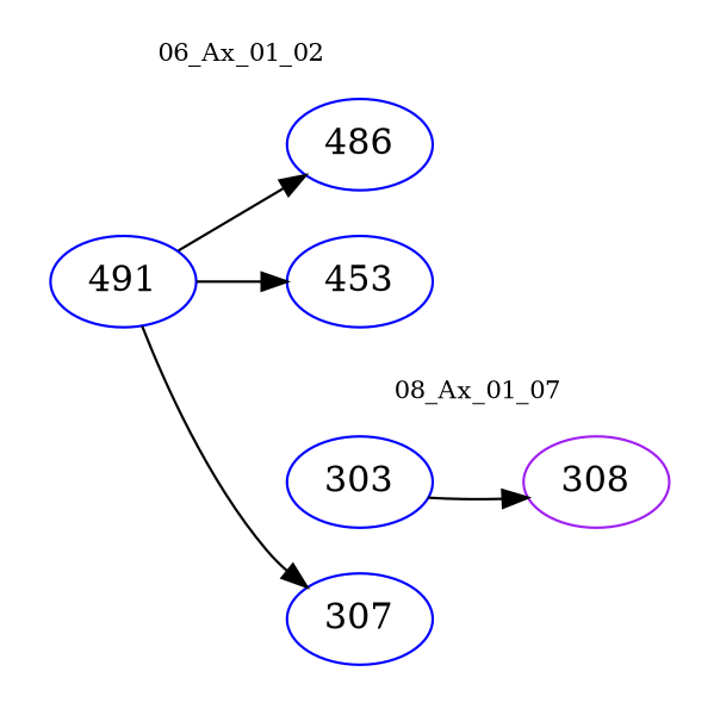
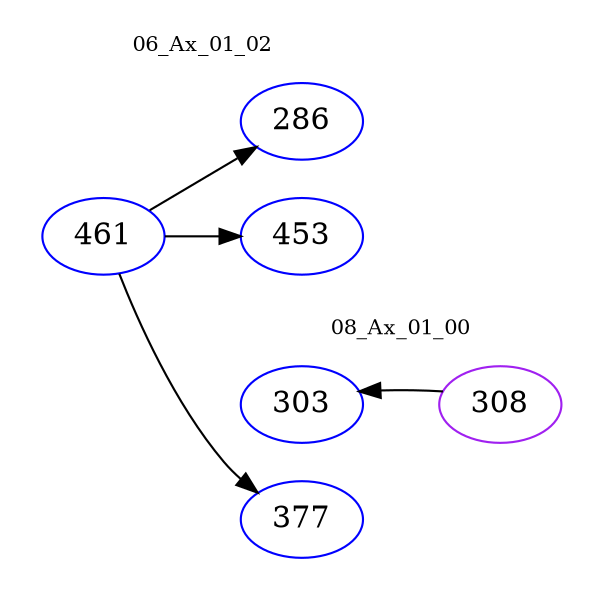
  digraph {
    rankdir=LR
    node [color=blue]
    edge [color=black]
-   n1 [label=491]
+   n1 [label=461]
    n2 [label=453]
-   n3 [label=486]
+   n3 [label=286]
    n4 [label=303]
-   n5 [label=307]
+   n5 [label=377]
    n6 [color=purple label=308]
    subgraph cluster_1 {
      color=white
      fontsize=10
      label="06_Ax_01_02"
      n1
      n2
      n3
    }
    subgraph cluster_2 {
      color=white
      fontsize=10
-     label="08_Ax_01_07"
+     label="08_Ax_01_00"
      n4
      n5
      n6
    }
    n1 -> n2
    n1 -> n3
    n1 -> n5
-   n4 -> n6
+   n6 -> n4
  }
